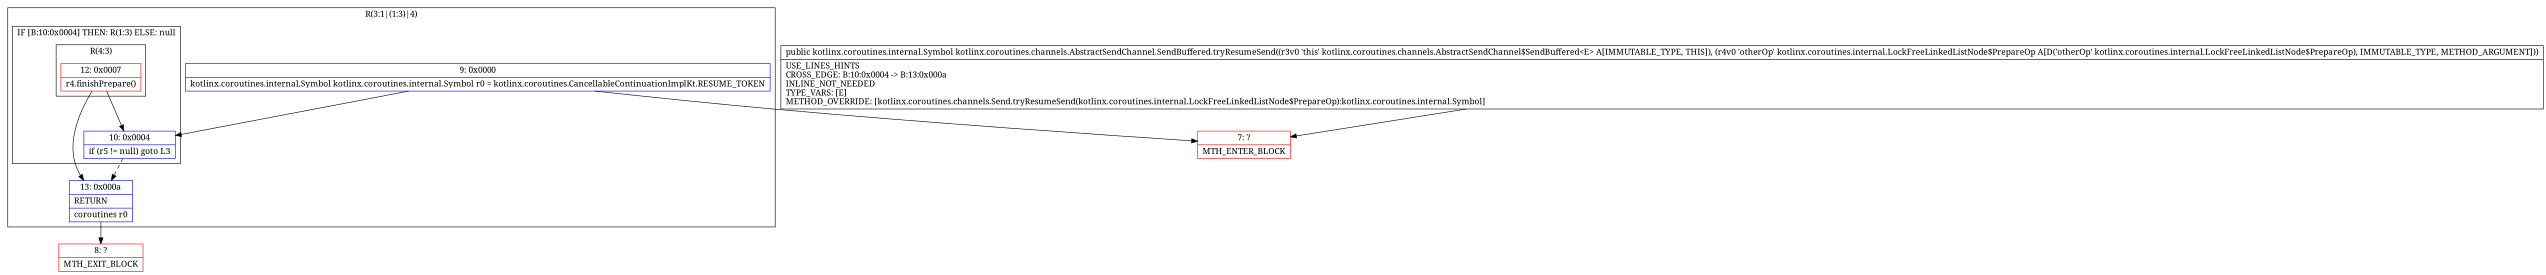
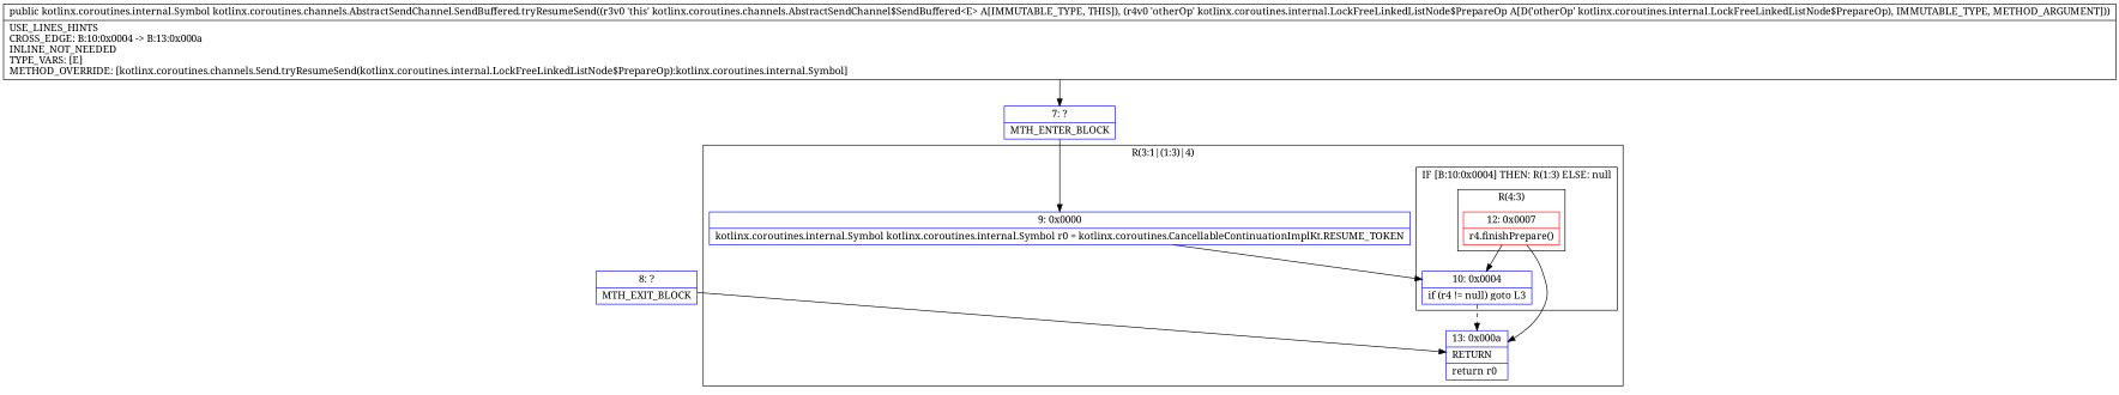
  digraph {
    fontname="Noto Serif"
    node [color=red fontname="Noto Serif" shape=record]
    edge [fontname="Noto Serif"]
    n1 [label="{12\:\ 0x0007|r4.finishPrepare()\l}"]
-   n2 [color=blue label="{10\:\ 0x0004|if (r5 != null) goto L3\l}"]
+   n2 [color=blue label="{10\:\ 0x0004|if (r4 != null) goto L3\l}"]
    n3 [color=blue label="{9\:\ 0x0000|kotlinx.coroutines.internal.Symbol kotlinx.coroutines.internal.Symbol r0 = kotlinx.coroutines.CancellableContinuationImplKt.RESUME_TOKEN\l}"]
-   n4 [color=blue label="{13\:\ 0x000a|RETURN\l|coroutines r0\l}"]
-   n5 [label="{8\:\ ?|MTH_EXIT_BLOCK\l}"]
-   n6 [label="{7\:\ ?|MTH_ENTER_BLOCK\l}"]
+   n4 [color=blue label="{13\:\ 0x000a|RETURN\l|return r0\l}"]
+   n5 [color=blue label="{8\:\ ?|MTH_EXIT_BLOCK\l}"]
+   n6 [color=blue label="{7\:\ ?|MTH_ENTER_BLOCK\l}"]
    n7 [label="{public kotlinx.coroutines.internal.Symbol kotlinx.coroutines.channels.AbstractSendChannel.SendBuffered.tryResumeSend((r3v0 'this' kotlinx.coroutines.channels.AbstractSendChannel$SendBuffered\<E\> A[IMMUTABLE_TYPE, THIS]), (r4v0 'otherOp' kotlinx.coroutines.internal.LockFreeLinkedListNode$PrepareOp A[D('otherOp' kotlinx.coroutines.internal.LockFreeLinkedListNode$PrepareOp), IMMUTABLE_TYPE, METHOD_ARGUMENT]))  | USE_LINES_HINTS\lCROSS_EDGE: B:10:0x0004 \-\> B:13:0x000a\lINLINE_NOT_NEEDED\lTYPE_VARS: [E]\lMETHOD_OVERRIDE: [kotlinx.coroutines.channels.Send.tryResumeSend(kotlinx.coroutines.internal.LockFreeLinkedListNode$PrepareOp):kotlinx.coroutines.internal.Symbol]\l}" color=""]
    subgraph cluster_1 {
      label="R(3:1|(1:3)|4)"
      n3
      n4
      subgraph cluster_2 {
        label="IF [B:10:0x0004] THEN: R(1:3) ELSE: null"
        n2
        subgraph cluster_3 {
          label="R(4:3)"
          n1
        }
      }
    }
    n1 -> n2
    n1 -> n4
    n2 -> n4 [style=dashed]
    n3 -> n2
-   n4 -> n5
-   n3 -> n6
+   n5 -> n4
+   n6 -> n3
    n7 -> n6
  }
